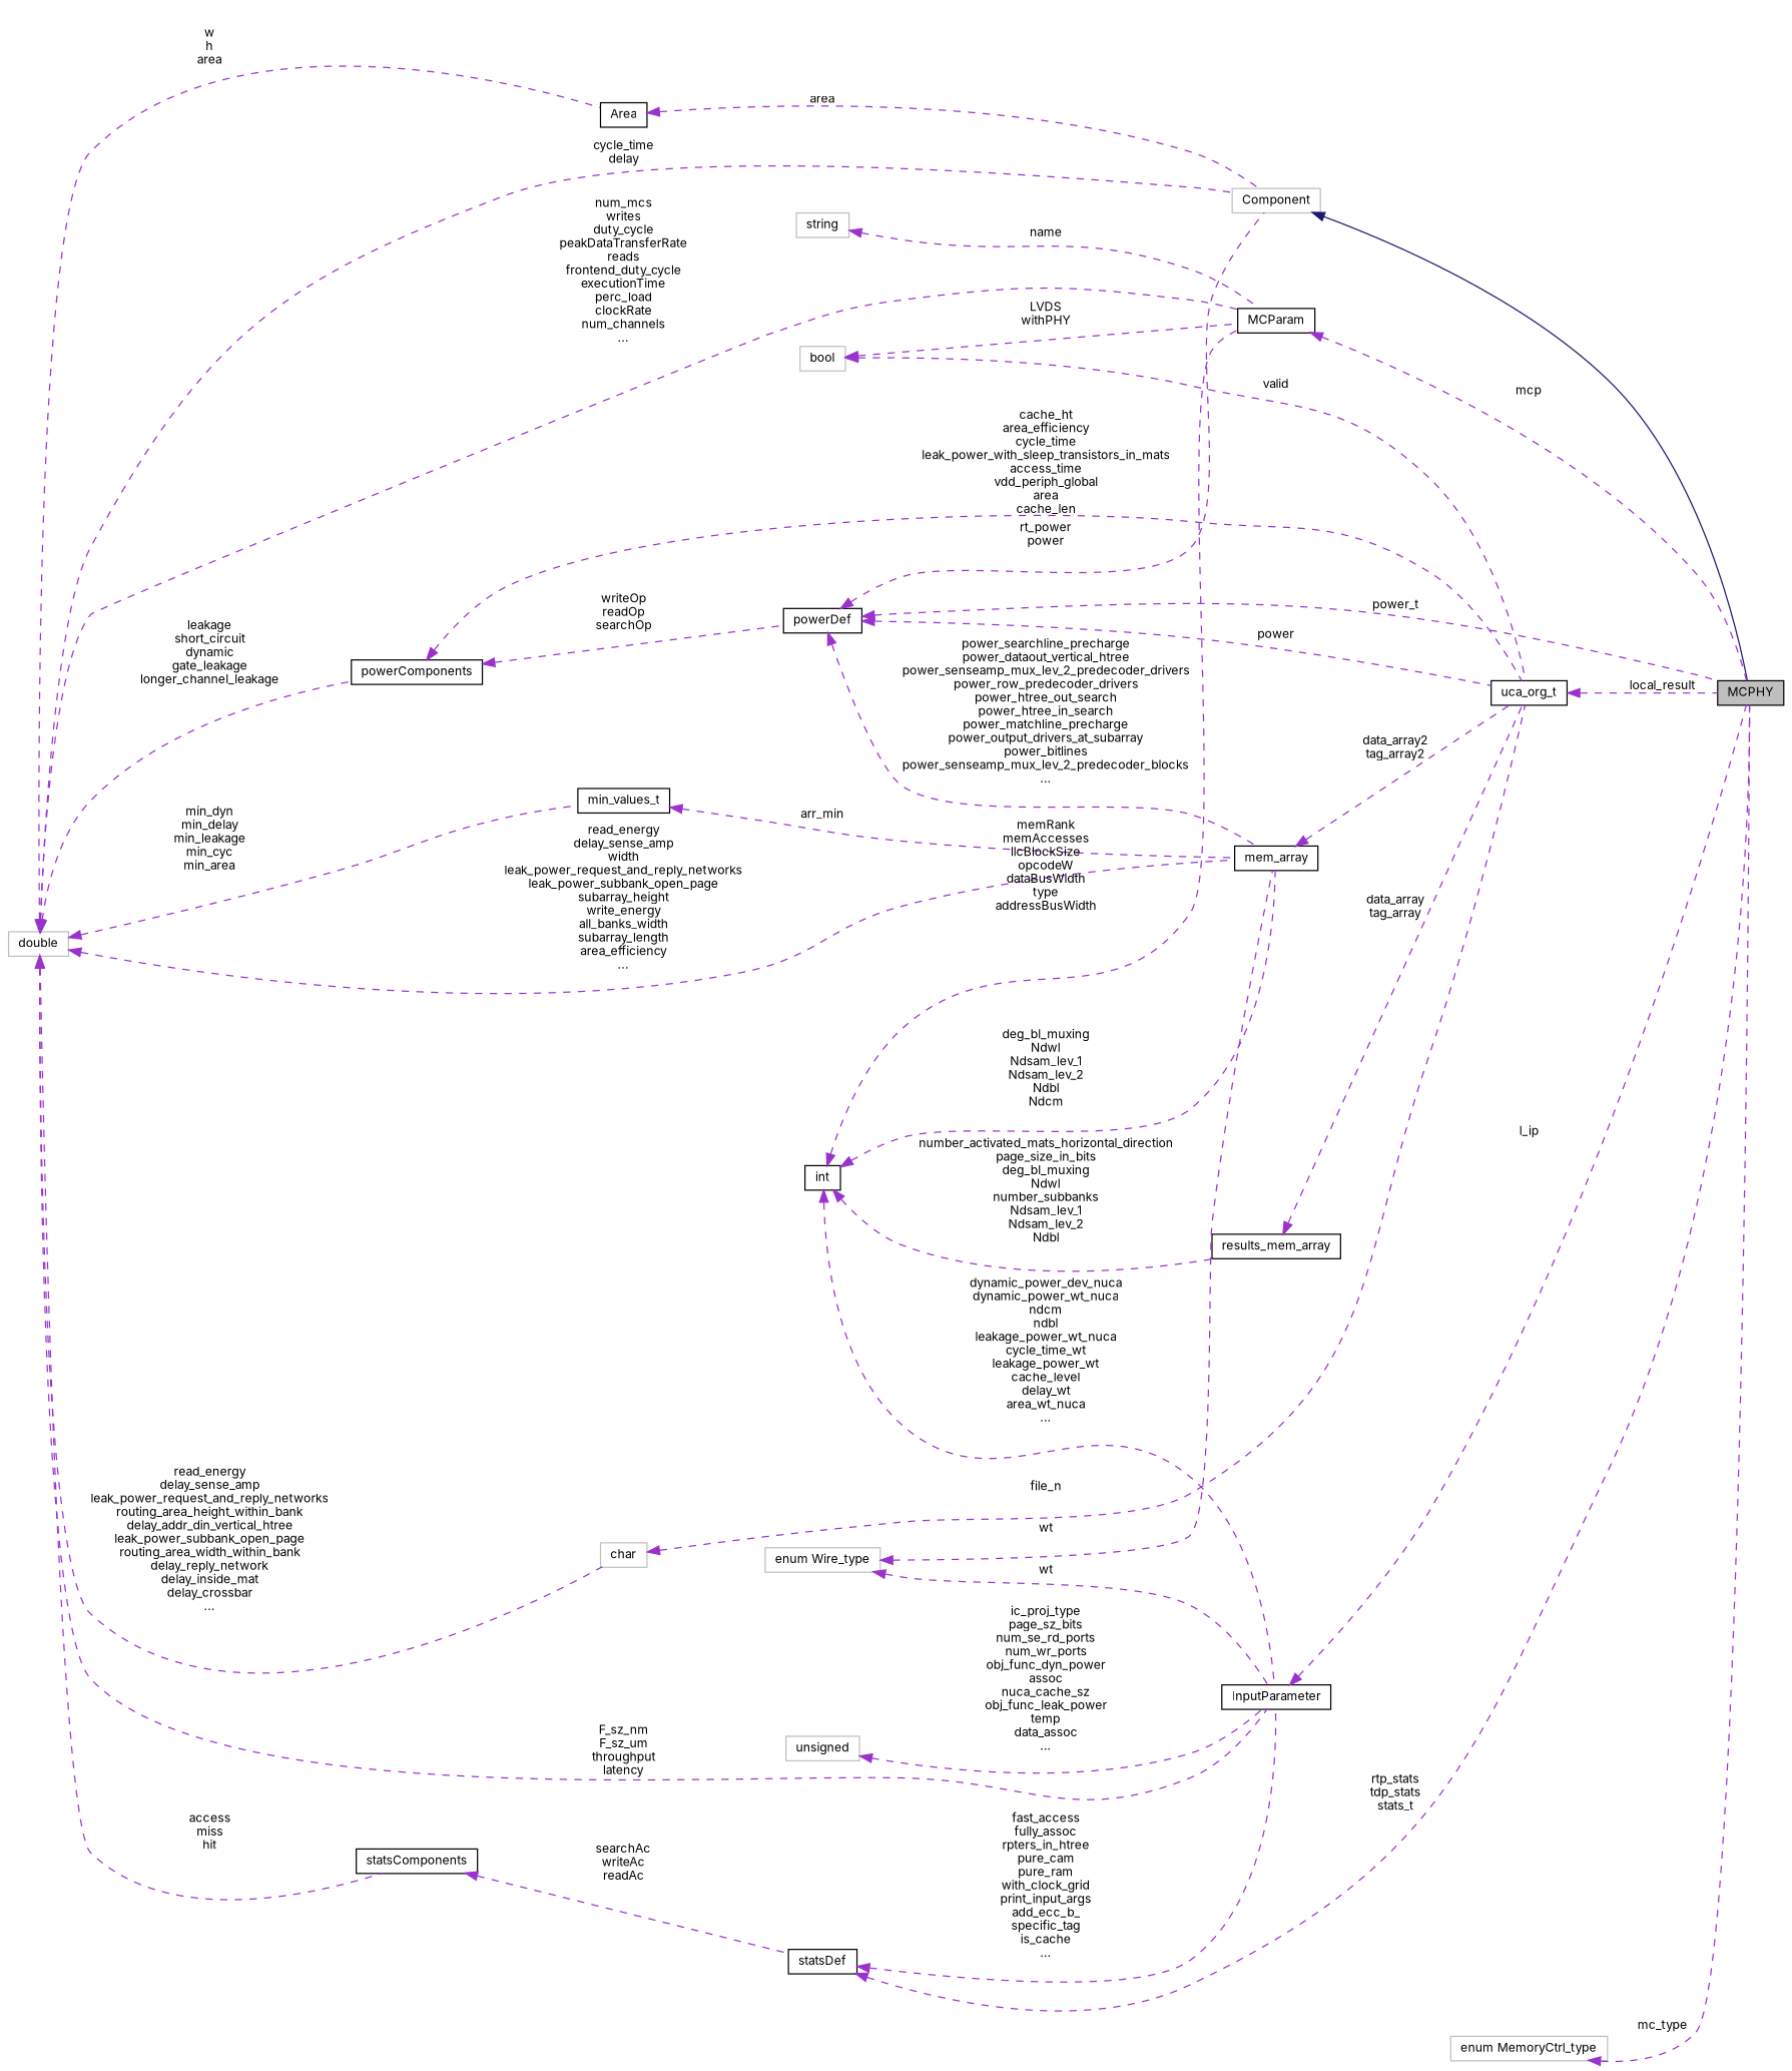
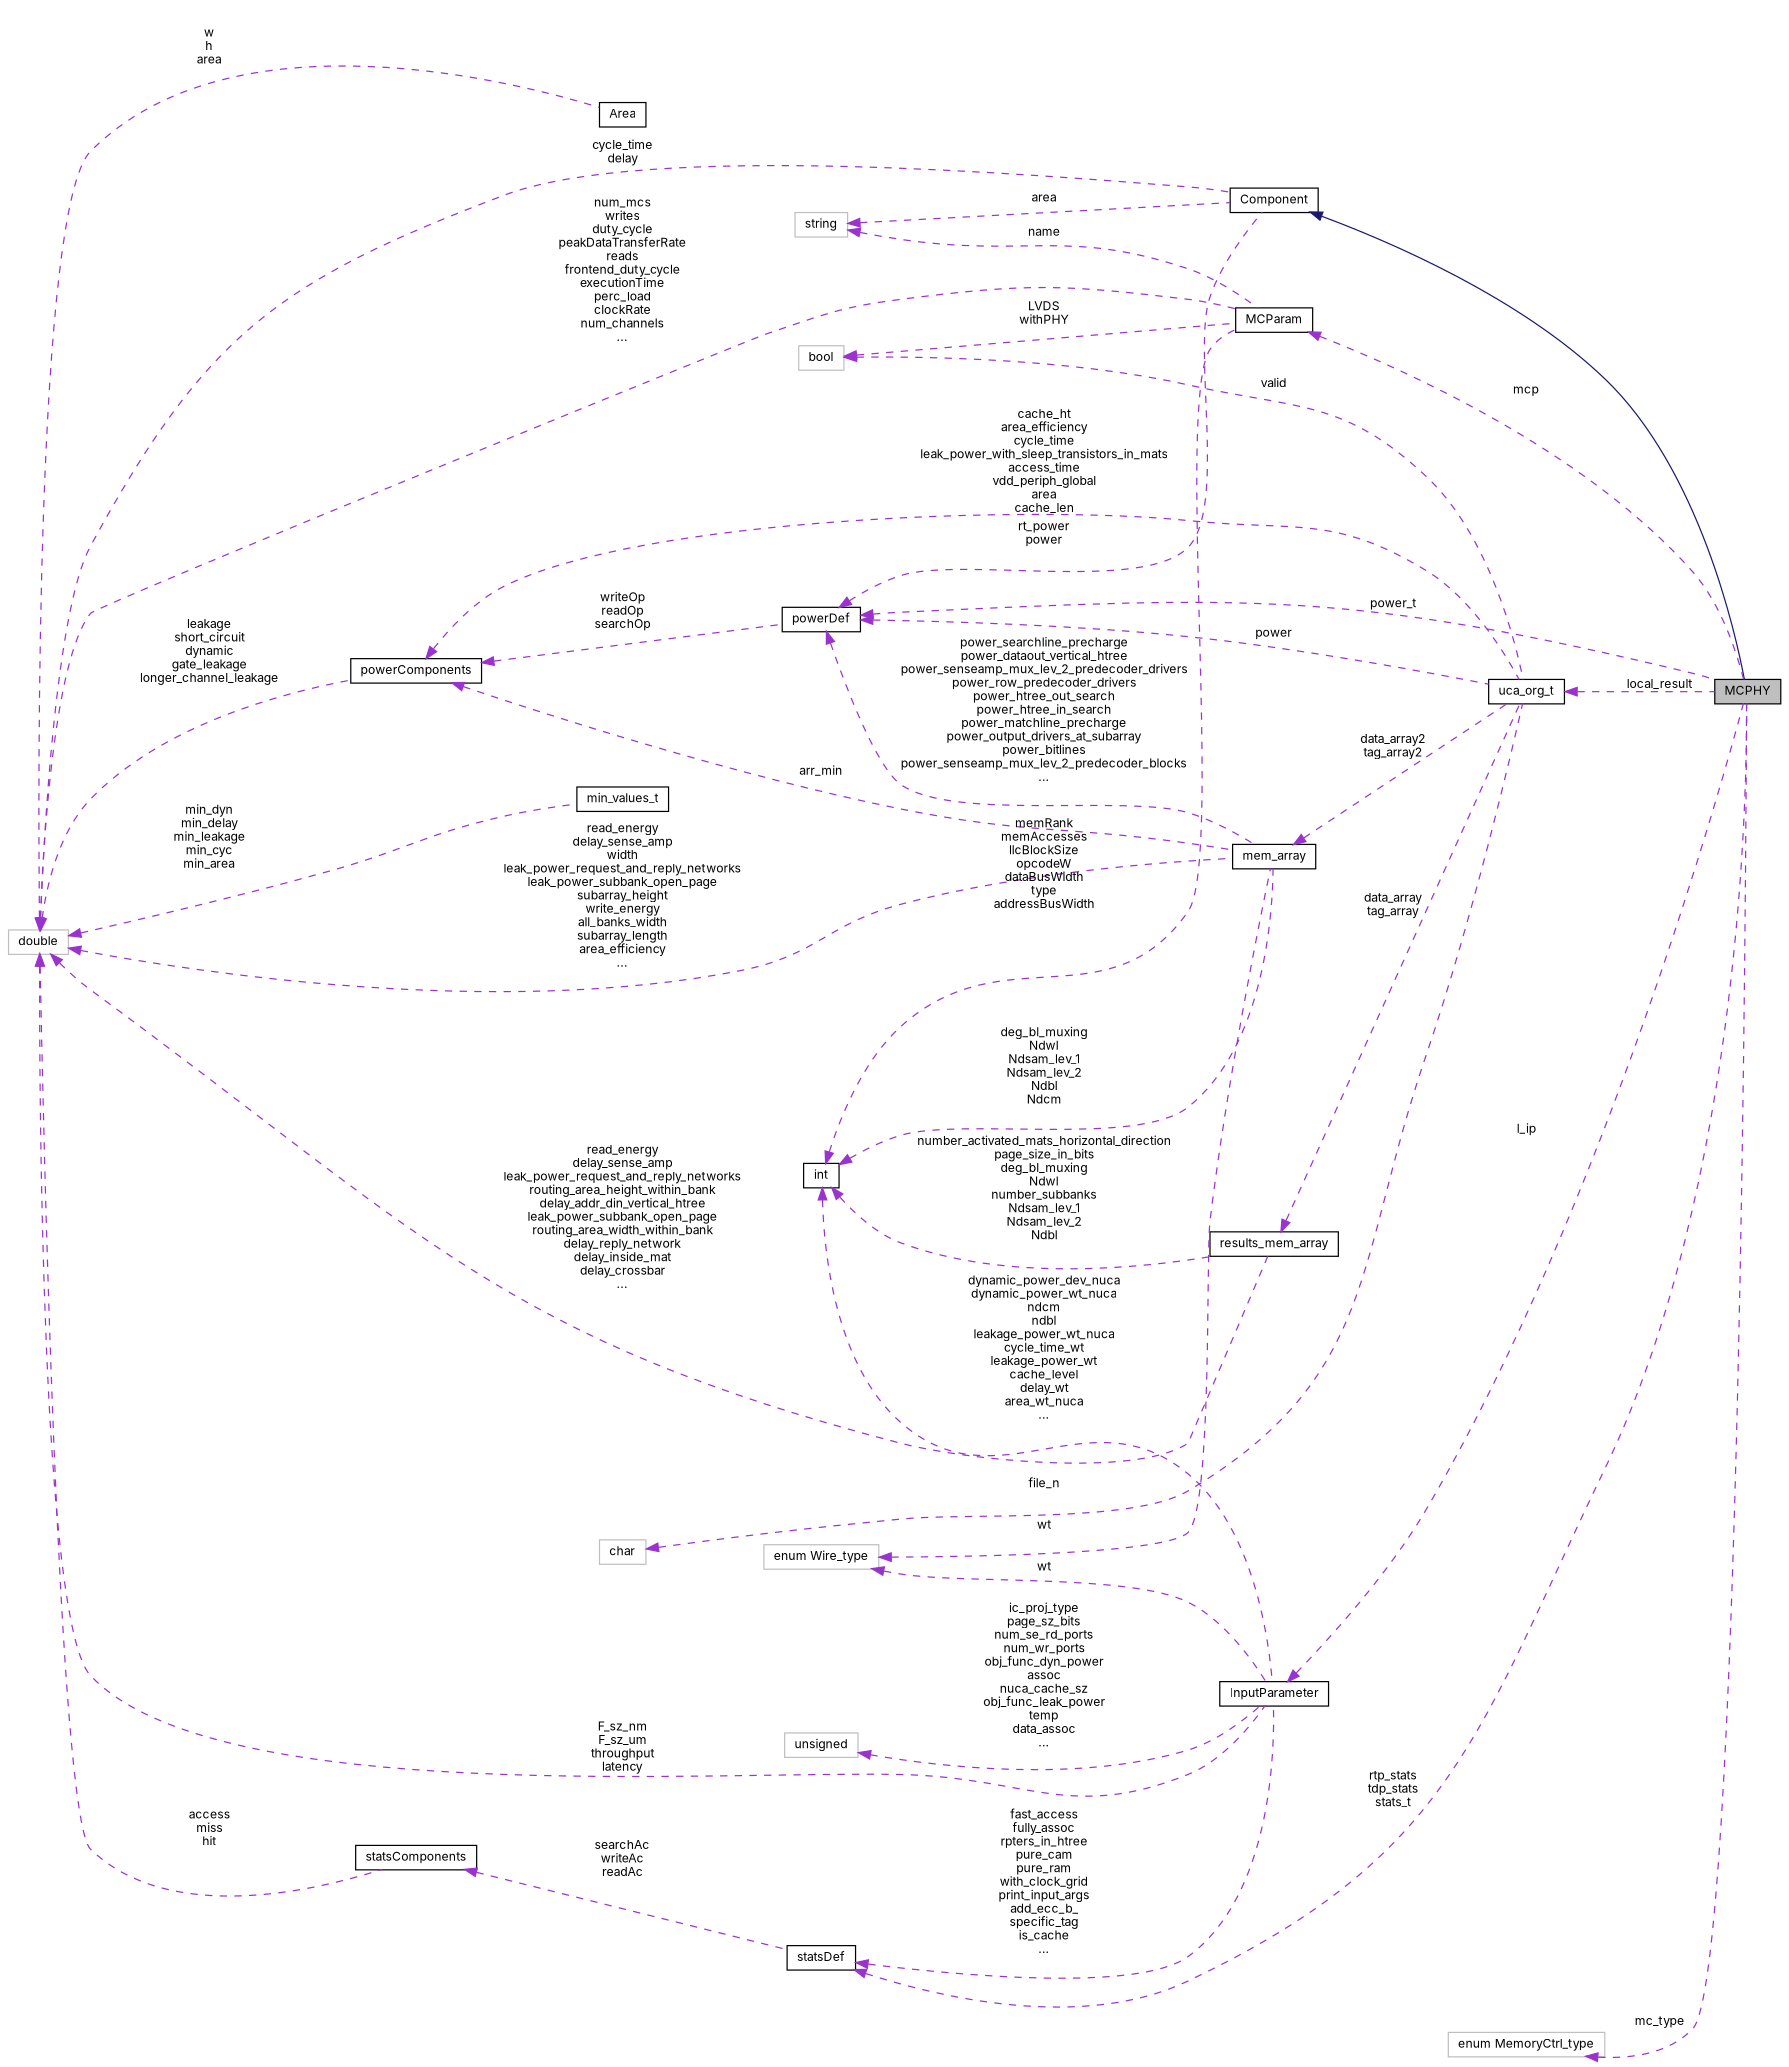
  digraph {
    fontname=Inter
    rankdir=LR
    node [color=black fontname=Inter fontsize=10 shape=record]
    edge [color=darkorchid3 dir=back fontname=Inter fontsize=10 labelfontname=FreeSans labelfontsize=10 style=dashed]
    n1 [fillcolor=grey75 fontcolor=black height=0.2 label=MCPHY style=filled width=0.4]
-   n2 [color=grey75 height=0.2 label=Component width=0.4]
+   n2 [height=0.2 label=Component width=0.4]
    n3 [color=grey75 height=0.2 label=double width=0.4]
    n4 [height=0.2 label=powerComponents width=0.4]
    n5 [height=0.2 label=Area width=0.4]
    n6 [height=0.2 label=mem_array width=0.4]
    n7 [height=0.2 label=min_values_t width=0.4]
    n8 [height=0.2 label=results_mem_array width=0.4]
    n9 [height=0.2 label=statsComponents width=0.4]
    n10 [height=0.2 label=MCParam width=0.4]
    n11 [height=0.2 label=InputParameter width=0.4]
    n12 [height=0.2 label=uca_org_t width=0.4]
    n13 [height=0.2 label=powerDef width=0.4]
    n14 [height=0.2 label=statsDef width=0.4]
    n15 [color=grey75 height=0.2 label="enum MemoryCtrl_type" width=0.4]
    n16 [color=grey75 height=0.2 label=char width=0.4]
    n17 [height=0.2 label=int width=0.4]
    n18 [color=grey75 height=0.2 label="enum Wire_type" width=0.4]
    n19 [color=grey75 height=0.2 label=bool width=0.4]
    n20 [color=grey75 height=0.2 label=string width=0.4]
    n21 [color=grey75 height=0.2 label=unsigned width=0.4]
    n2 -> n1 [color=midnightblue style=solid]
    n3 -> n2 [label="cycle_time\ndelay"]
    n3 -> n4 [label="leakage\nshort_circuit\ndynamic\ngate_leakage\nlonger_channel_leakage"]
    n3 -> n5 [label="w\nh\narea"]
    n3 -> n6 [label="read_energy\ndelay_sense_amp\nwidth\nleak_power_request_and_reply_networks\nleak_power_subbank_open_page\nsubarray_height\nwrite_energy\nall_banks_width\nsubarray_length\narea_efficiency\n..."]
    n3 -> n7 [label="min_dyn\nmin_delay\nmin_leakage\nmin_cyc\nmin_area"]
-   n3 -> n16 [label="read_energy\ndelay_sense_amp\nleak_power_request_and_reply_networks\nrouting_area_height_within_bank\ndelay_addr_din_vertical_htree\nleak_power_subbank_open_page\nrouting_area_width_within_bank\ndelay_reply_network\ndelay_inside_mat\ndelay_crossbar\n..."]
+   n3 -> n8 [label="read_energy\ndelay_sense_amp\nleak_power_request_and_reply_networks\nrouting_area_height_within_bank\ndelay_addr_din_vertical_htree\nleak_power_subbank_open_page\nrouting_area_width_within_bank\ndelay_reply_network\ndelay_inside_mat\ndelay_crossbar\n..."]
    n3 -> n9 [label="access\nmiss\nhit"]
    n3 -> n10 [label="num_mcs\nwrites\nduty_cycle\npeakDataTransferRate\nreads\nfrontend_duty_cycle\nexecutionTime\nperc_load\nclockRate\nnum_channels\n..."]
    n3 -> n11 [label="F_sz_nm\nF_sz_um\nthroughput\nlatency"]
    n4 -> n12 [label="cache_ht\narea_efficiency\ncycle_time\nleak_power_with_sleep_transistors_in_mats\naccess_time\nvdd_periph_global\narea\ncache_len"]
    n4 -> n13 [label="writeOp\nreadOp\nsearchOp"]
-   n5 -> n2 [label=area]
+   n20 -> n2 [label=area]
    n6 -> n12 [label="data_array2\ntag_array2"]
-   n7 -> n6 [label=arr_min]
+   n4 -> n6 [label=arr_min]
    n8 -> n12 [label="data_array\ntag_array"]
    n9 -> n14 [label="searchAc\nwriteAc\nreadAc"]
    n10 -> n1 [label=mcp]
    n11 -> n1 [label=l_ip]
    n12 -> n1 [label=local_result]
    n13 -> n1 [label=power_t]
    n13 -> n2 [label="rt_power\npower"]
    n13 -> n6 [label="power_searchline_precharge\npower_dataout_vertical_htree\npower_senseamp_mux_lev_2_predecoder_drivers\npower_row_predecoder_drivers\npower_htree_out_search\npower_htree_in_search\npower_matchline_precharge\npower_output_drivers_at_subarray\npower_bitlines\npower_senseamp_mux_lev_2_predecoder_blocks\n..."]
    n13 -> n12 [label=power]
    n14 -> n1 [label="rtp_stats\ntdp_stats\nstats_t"]
    n14 -> n11 [label="fast_access\nfully_assoc\nrpters_in_htree\npure_cam\npure_ram\nwith_clock_grid\nprint_input_args\nadd_ecc_b_\nspecific_tag\nis_cache\n..."]
    n15 -> n1 [label=mc_type]
    n16 -> n12 [label=file_n]
    n17 -> n6 [label="deg_bl_muxing\nNdwl\nNdsam_lev_1\nNdsam_lev_2\nNdbl\nNdcm"]
    n17 -> n8 [label="number_activated_mats_horizontal_direction\npage_size_in_bits\ndeg_bl_muxing\nNdwl\nnumber_subbanks\nNdsam_lev_1\nNdsam_lev_2\nNdbl"]
    n17 -> n10 [label="memRank\nmemAccesses\nllcBlockSize\nopcodeW\ndataBusWidth\ntype\naddressBusWidth"]
    n17 -> n11 [label="dynamic_power_dev_nuca\ndynamic_power_wt_nuca\nndcm\nndbl\nleakage_power_wt_nuca\ncycle_time_wt\nleakage_power_wt\ncache_level\ndelay_wt\narea_wt_nuca\n..."]
    n18 -> n6 [label=wt]
    n18 -> n11 [label=wt]
    n19 -> n10 [label="LVDS\nwithPHY"]
    n19 -> n12 [label=valid]
    n20 -> n10 [label=name]
    n21 -> n11 [label="ic_proj_type\npage_sz_bits\nnum_se_rd_ports\nnum_wr_ports\nobj_func_dyn_power\nassoc\nnuca_cache_sz\nobj_func_leak_power\ntemp\ndata_assoc\n..."]
  }
